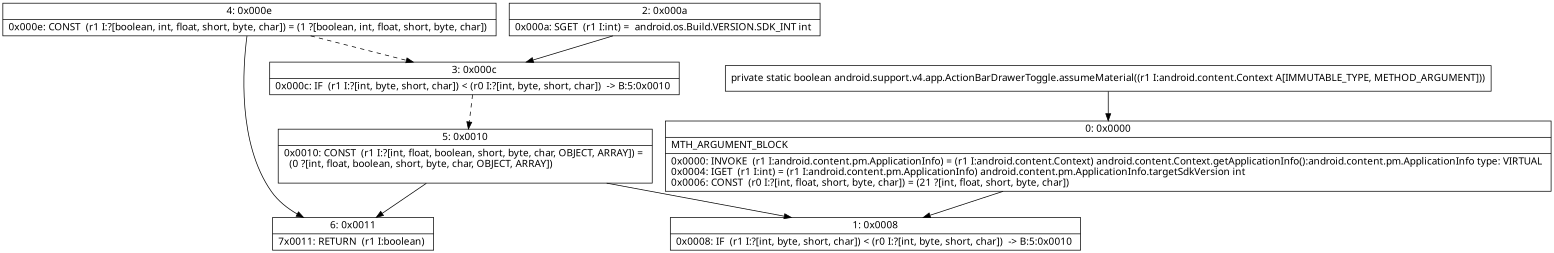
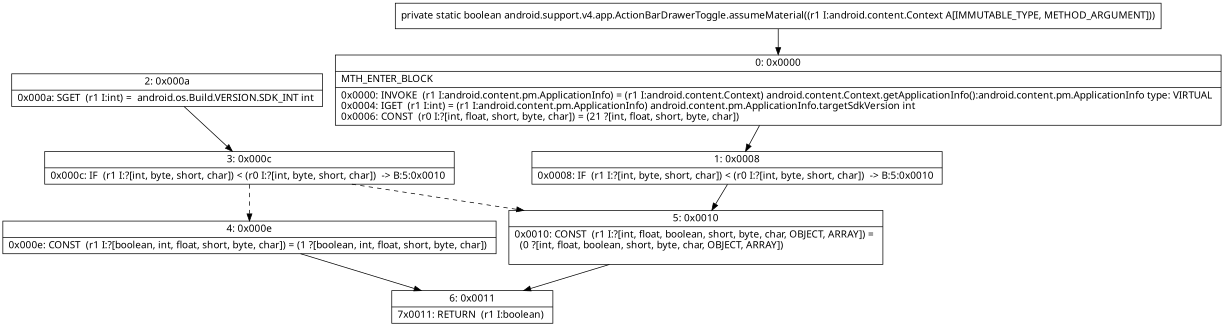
  digraph {
    fontname="Noto Sans"
    node [fontname="Noto Sans" shape=record]
    edge [fontname="Noto Sans"]
-   n1 [label="{0\:\ 0x0000|MTH_ARGUMENT_BLOCK\l|0x0000: INVOKE  (r1 I:android.content.pm.ApplicationInfo) = (r1 I:android.content.Context) android.content.Context.getApplicationInfo():android.content.pm.ApplicationInfo type: VIRTUAL \l0x0004: IGET  (r1 I:int) = (r1 I:android.content.pm.ApplicationInfo) android.content.pm.ApplicationInfo.targetSdkVersion int \l0x0006: CONST  (r0 I:?[int, float, short, byte, char]) = (21 ?[int, float, short, byte, char]) \l}"]
+   n1 [label="{0\:\ 0x0000|MTH_ENTER_BLOCK\l|0x0000: INVOKE  (r1 I:android.content.pm.ApplicationInfo) = (r1 I:android.content.Context) android.content.Context.getApplicationInfo():android.content.pm.ApplicationInfo type: VIRTUAL \l0x0004: IGET  (r1 I:int) = (r1 I:android.content.pm.ApplicationInfo) android.content.pm.ApplicationInfo.targetSdkVersion int \l0x0006: CONST  (r0 I:?[int, float, short, byte, char]) = (21 ?[int, float, short, byte, char]) \l}"]
    n2 [label="{1\:\ 0x0008|0x0008: IF  (r1 I:?[int, byte, short, char]) \< (r0 I:?[int, byte, short, char])  \-\> B:5:0x0010 \l}"]
    n3 [label="{5\:\ 0x0010|0x0010: CONST  (r1 I:?[int, float, boolean, short, byte, char, OBJECT, ARRAY]) = \l  (0 ?[int, float, boolean, short, byte, char, OBJECT, ARRAY])\l \l}"]
    n4 [label="{2\:\ 0x000a|0x000a: SGET  (r1 I:int) =  android.os.Build.VERSION.SDK_INT int \l}"]
    n5 [label="{3\:\ 0x000c|0x000c: IF  (r1 I:?[int, byte, short, char]) \< (r0 I:?[int, byte, short, char])  \-\> B:5:0x0010 \l}"]
    n6 [label="{6\:\ 0x0011|7x0011: RETURN  (r1 I:boolean) \l}"]
    n7 [label="{4\:\ 0x000e|0x000e: CONST  (r1 I:?[boolean, int, float, short, byte, char]) = (1 ?[boolean, int, float, short, byte, char]) \l}"]
    n8 [label="{private static boolean android.support.v4.app.ActionBarDrawerToggle.assumeMaterial((r1 I:android.content.Context A[IMMUTABLE_TYPE, METHOD_ARGUMENT])) }"]
    n1 -> n2
-   n3 -> n2
+   n2 -> n3
    n3 -> n6
    n4 -> n5
    n5 -> n3 [style=dashed]
-   n7 -> n5 [style=dashed]
+   n5 -> n7 [style=dashed]
    n7 -> n6
    n8 -> n1
  }
